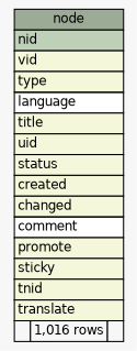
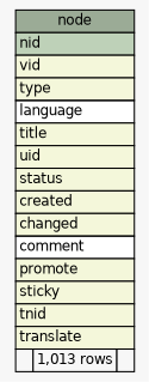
  digraph {
    bgcolor="#f7f7f7"
    fontname=Helvetica
    fontsize=11
    nodesep=0.18
    rankdir=TB
    ranksep=0.46
-   n1 [fontname=Helvetica fontsize=11 label=<     <TABLE BORDER="0" CELLBORDER="1" CELLSPACING="0" BGCOLOR="#ffffff">       <TR><TD COLSPAN="3" BGCOLOR="#9bab96" ALIGN="CENTER">node</TD></TR>       <TR><TD PORT="nid" COLSPAN="3" BGCOLOR="#bed1b8" ALIGN="LEFT">nid</TD></TR>       <TR><TD PORT="vid" COLSPAN="3" BGCOLOR="#f4f7da" ALIGN="LEFT">vid</TD></TR>       <TR><TD PORT="type" COLSPAN="3" BGCOLOR="#f4f7da" ALIGN="LEFT">type</TD></TR>       <TR><TD PORT="language" COLSPAN="3" ALIGN="LEFT">language</TD></TR>       <TR><TD PORT="title" COLSPAN="3" BGCOLOR="#f4f7da" ALIGN="LEFT">title</TD></TR>       <TR><TD PORT="uid" COLSPAN="3" BGCOLOR="#f4f7da" ALIGN="LEFT">uid</TD></TR>       <TR><TD PORT="status" COLSPAN="3" BGCOLOR="#f4f7da" ALIGN="LEFT">status</TD></TR>       <TR><TD PORT="created" COLSPAN="3" BGCOLOR="#f4f7da" ALIGN="LEFT">created</TD></TR>       <TR><TD PORT="changed" COLSPAN="3" BGCOLOR="#f4f7da" ALIGN="LEFT">changed</TD></TR>       <TR><TD PORT="comment" COLSPAN="3" ALIGN="LEFT">comment</TD></TR>       <TR><TD PORT="promote" COLSPAN="3" BGCOLOR="#f4f7da" ALIGN="LEFT">promote</TD></TR>       <TR><TD PORT="sticky" COLSPAN="3" BGCOLOR="#f4f7da" ALIGN="LEFT">sticky</TD></TR>       <TR><TD PORT="tnid" COLSPAN="3" BGCOLOR="#f4f7da" ALIGN="LEFT">tnid</TD></TR>       <TR><TD PORT="translate" COLSPAN="3" BGCOLOR="#f4f7da" ALIGN="LEFT">translate</TD></TR>       <TR><TD ALIGN="LEFT" BGCOLOR="#f7f7f7">  </TD><TD ALIGN="RIGHT" BGCOLOR="#f7f7f7">1,016 rows</TD><TD ALIGN="RIGHT" BGCOLOR="#f7f7f7">  </TD></TR>     </TABLE>> shape=plaintext]
+   n1 [fontname=Helvetica fontsize=11 label=<     <TABLE BORDER="0" CELLBORDER="1" CELLSPACING="0" BGCOLOR="#ffffff">       <TR><TD COLSPAN="3" BGCOLOR="#9bab96" ALIGN="CENTER">node</TD></TR>       <TR><TD PORT="nid" COLSPAN="3" BGCOLOR="#bed1b8" ALIGN="LEFT">nid</TD></TR>       <TR><TD PORT="vid" COLSPAN="3" BGCOLOR="#f4f7da" ALIGN="LEFT">vid</TD></TR>       <TR><TD PORT="type" COLSPAN="3" BGCOLOR="#f4f7da" ALIGN="LEFT">type</TD></TR>       <TR><TD PORT="language" COLSPAN="3" ALIGN="LEFT">language</TD></TR>       <TR><TD PORT="title" COLSPAN="3" BGCOLOR="#f4f7da" ALIGN="LEFT">title</TD></TR>       <TR><TD PORT="uid" COLSPAN="3" BGCOLOR="#f4f7da" ALIGN="LEFT">uid</TD></TR>       <TR><TD PORT="status" COLSPAN="3" BGCOLOR="#f4f7da" ALIGN="LEFT">status</TD></TR>       <TR><TD PORT="created" COLSPAN="3" BGCOLOR="#f4f7da" ALIGN="LEFT">created</TD></TR>       <TR><TD PORT="changed" COLSPAN="3" BGCOLOR="#f4f7da" ALIGN="LEFT">changed</TD></TR>       <TR><TD PORT="comment" COLSPAN="3" ALIGN="LEFT">comment</TD></TR>       <TR><TD PORT="promote" COLSPAN="3" BGCOLOR="#f4f7da" ALIGN="LEFT">promote</TD></TR>       <TR><TD PORT="sticky" COLSPAN="3" BGCOLOR="#f4f7da" ALIGN="LEFT">sticky</TD></TR>       <TR><TD PORT="tnid" COLSPAN="3" BGCOLOR="#f4f7da" ALIGN="LEFT">tnid</TD></TR>       <TR><TD PORT="translate" COLSPAN="3" BGCOLOR="#f4f7da" ALIGN="LEFT">translate</TD></TR>       <TR><TD ALIGN="LEFT" BGCOLOR="#f7f7f7">  </TD><TD ALIGN="RIGHT" BGCOLOR="#f7f7f7">1,013 rows</TD><TD ALIGN="RIGHT" BGCOLOR="#f7f7f7">  </TD></TR>     </TABLE>> shape=plaintext]
  }
